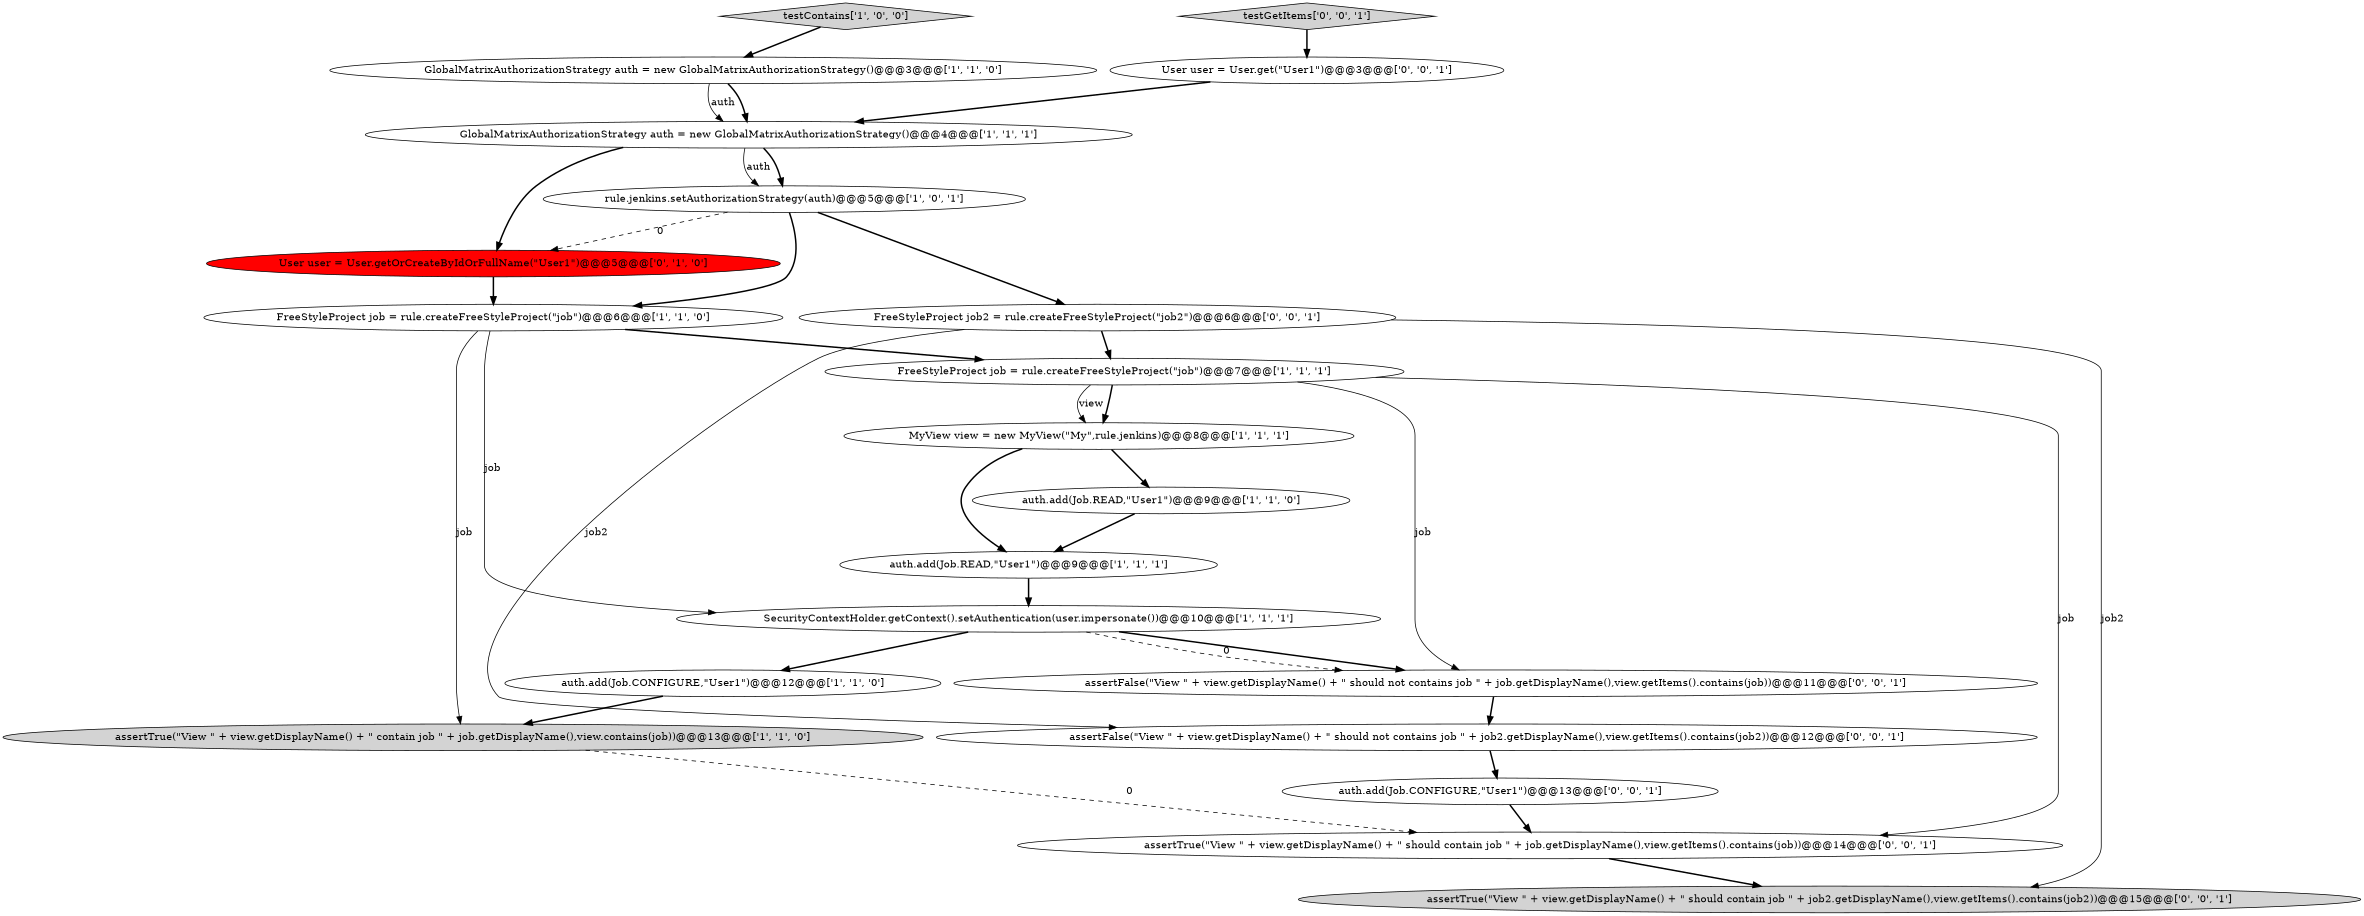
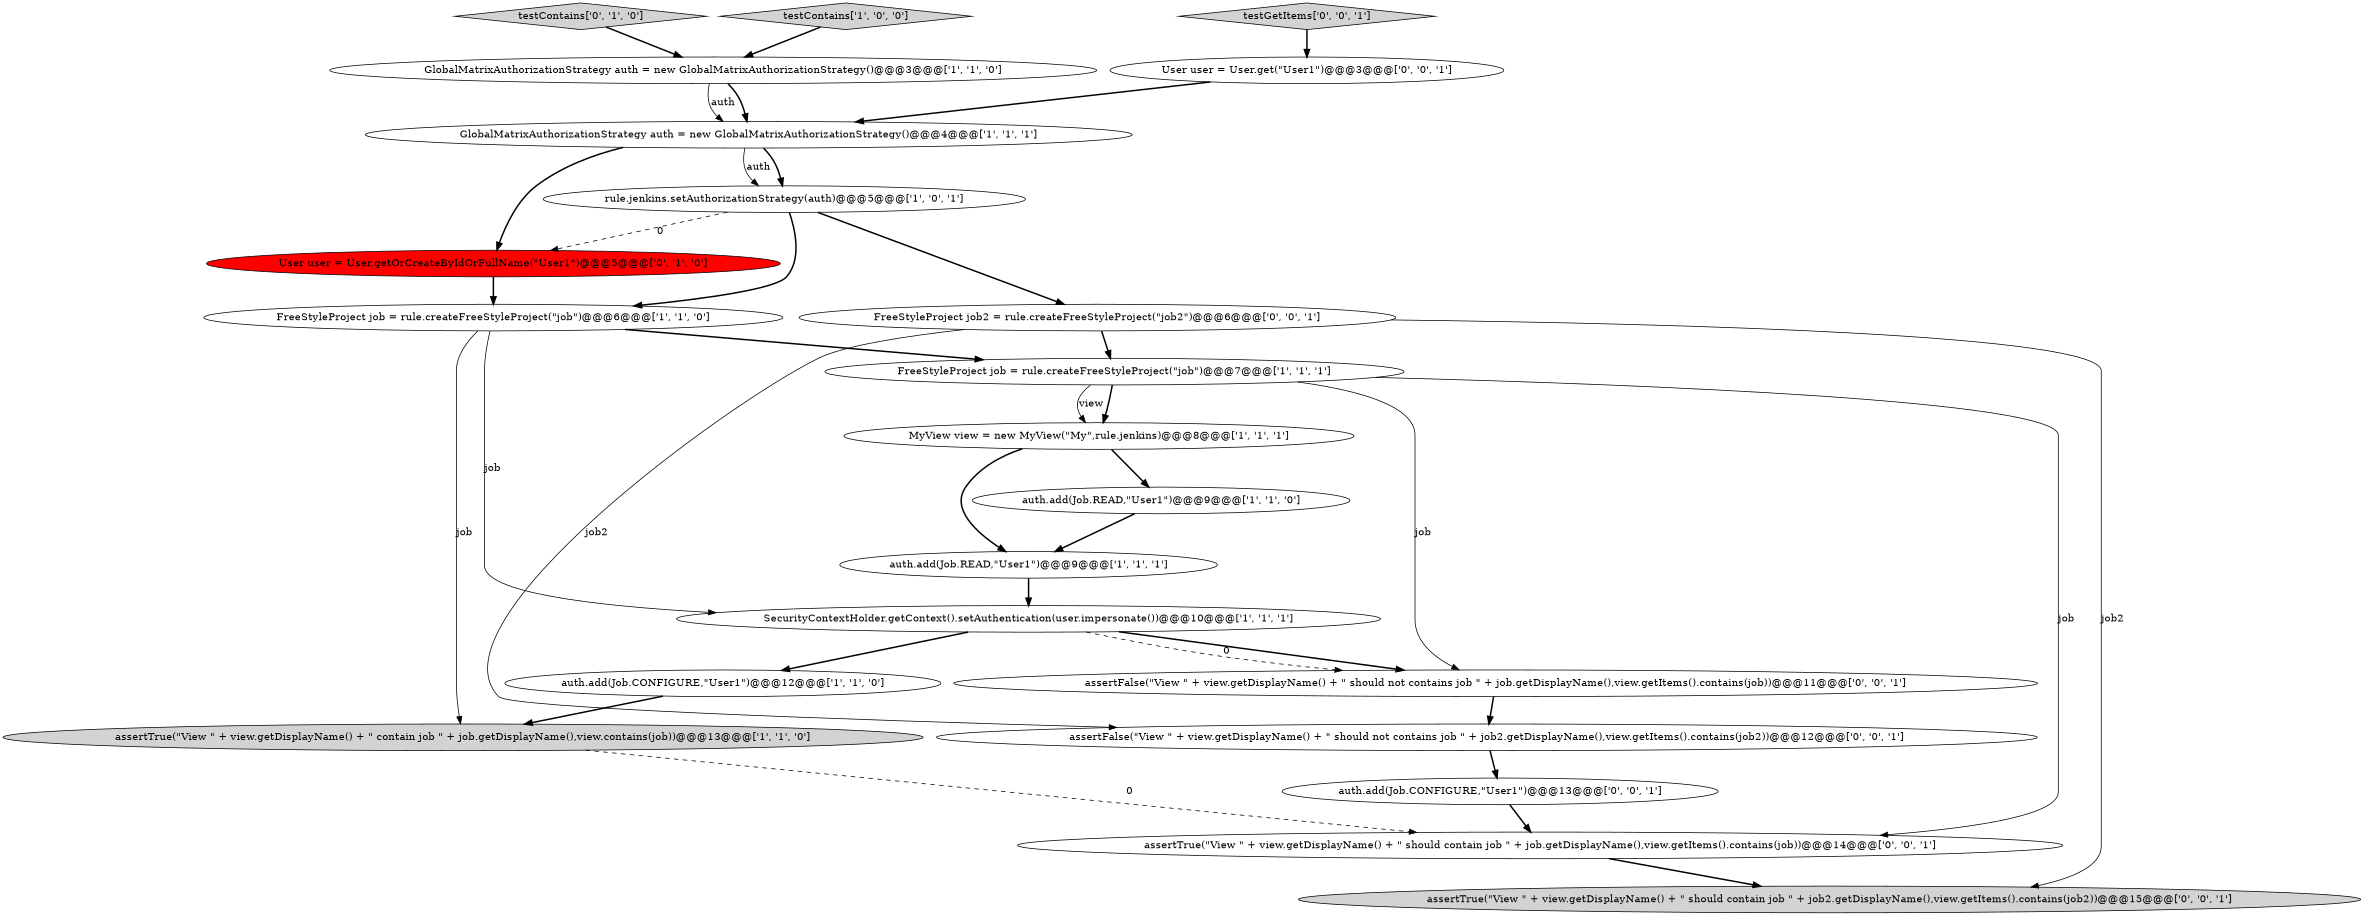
  digraph {
    node [fillcolor=white shape=ellipse style=filled]
    edge [style=bold]
    n1 [label="MyView view = new MyView(\"My\",rule.jenkins)@@@8@@@['1', '1', '1']"]
    n2 [label="auth.add(Job.READ,\"User1\")@@@9@@@['1', '1', '1']"]
    n3 [label="auth.add(Job.READ,\"User1\")@@@9@@@['1', '1', '0']"]
    n4 [fillcolor=lightgray label="testContains['1', '0', '0']" shape=diamond]
    n5 [label="GlobalMatrixAuthorizationStrategy auth = new GlobalMatrixAuthorizationStrategy()@@@3@@@['1', '1', '0']"]
    n6 [label="assertFalse(\"View \" + view.getDisplayName() + \" should not contains job \" + job2.getDisplayName(),view.getItems().contains(job2))@@@12@@@['0', '0', '1']"]
    n7 [label="auth.add(Job.CONFIGURE,\"User1\")@@@13@@@['0', '0', '1']"]
    n8 [label="assertTrue(\"View \" + view.getDisplayName() + \" should contain job \" + job.getDisplayName(),view.getItems().contains(job))@@@14@@@['0', '0', '1']"]
+   n9 [fillcolor=lightgray label="testContains['0', '1', '0']" shape=diamond]
    n10 [label="assertFalse(\"View \" + view.getDisplayName() + \" should not contains job \" + job.getDisplayName(),view.getItems().contains(job))@@@11@@@['0', '0', '1']"]
    n11 [label="SecurityContextHolder.getContext().setAuthentication(user.impersonate())@@@10@@@['1', '1', '1']"]
    n12 [fillcolor=lightgray label="assertTrue(\"View \" + view.getDisplayName() + \" should contain job \" + job2.getDisplayName(),view.getItems().contains(job2))@@@15@@@['0', '0', '1']"]
    n13 [fillcolor=red label="User user = User.getOrCreateByIdOrFullName(\"User1\")@@@5@@@['0', '1', '0']"]
    n14 [label="FreeStyleProject job = rule.createFreeStyleProject(\"job\")@@@6@@@['1', '1', '0']"]
    n15 [label="FreeStyleProject job2 = rule.createFreeStyleProject(\"job2\")@@@6@@@['0', '0', '1']"]
    n16 [label="FreeStyleProject job = rule.createFreeStyleProject(\"job\")@@@7@@@['1', '1', '1']"]
    n17 [label="rule.jenkins.setAuthorizationStrategy(auth)@@@5@@@['1', '0', '1']"]
    n18 [fillcolor=lightgray label="testGetItems['0', '0', '1']" shape=diamond]
    n19 [label="User user = User.get(\"User1\")@@@3@@@['0', '0', '1']"]
    n20 [label="auth.add(Job.CONFIGURE,\"User1\")@@@12@@@['1', '1', '0']"]
    n21 [label="GlobalMatrixAuthorizationStrategy auth = new GlobalMatrixAuthorizationStrategy()@@@4@@@['1', '1', '1']"]
    n22 [fillcolor=lightgray label="assertTrue(\"View \" + view.getDisplayName() + \" contain job \" + job.getDisplayName(),view.contains(job))@@@13@@@['1', '1', '0']"]
    n1 -> n2
    n1 -> n3
    n2 -> n11
    n3 -> n2
    n4 -> n5
    n5 -> n21
    n5 -> n21 [label=auth style=solid]
    n6 -> n7
    n7 -> n8
    n8 -> n12
+   n9 -> n5
    n10 -> n6
    n11 -> n10
    n11 -> n10 [label=0 style=dashed]
    n11 -> n20
    n13 -> n14
    n14 -> n11 [label=job style=solid]
    n14 -> n16
    n14 -> n22 [label=job style=solid]
    n15 -> n6 [label=job2 style=solid]
    n15 -> n12 [label=job2 style=solid]
    n15 -> n16
    n16 -> n1
    n16 -> n1 [label=view style=solid]
    n16 -> n8 [label=job style=solid]
    n16 -> n10 [label=job style=solid]
    n17 -> n13 [label=0 style=dashed]
    n17 -> n14
    n17 -> n15
    n18 -> n19
    n19 -> n21
    n20 -> n22
    n21 -> n13
    n21 -> n17
    n21 -> n17 [label=auth style=solid]
    n22 -> n8 [label=0 style=dashed]
  }
